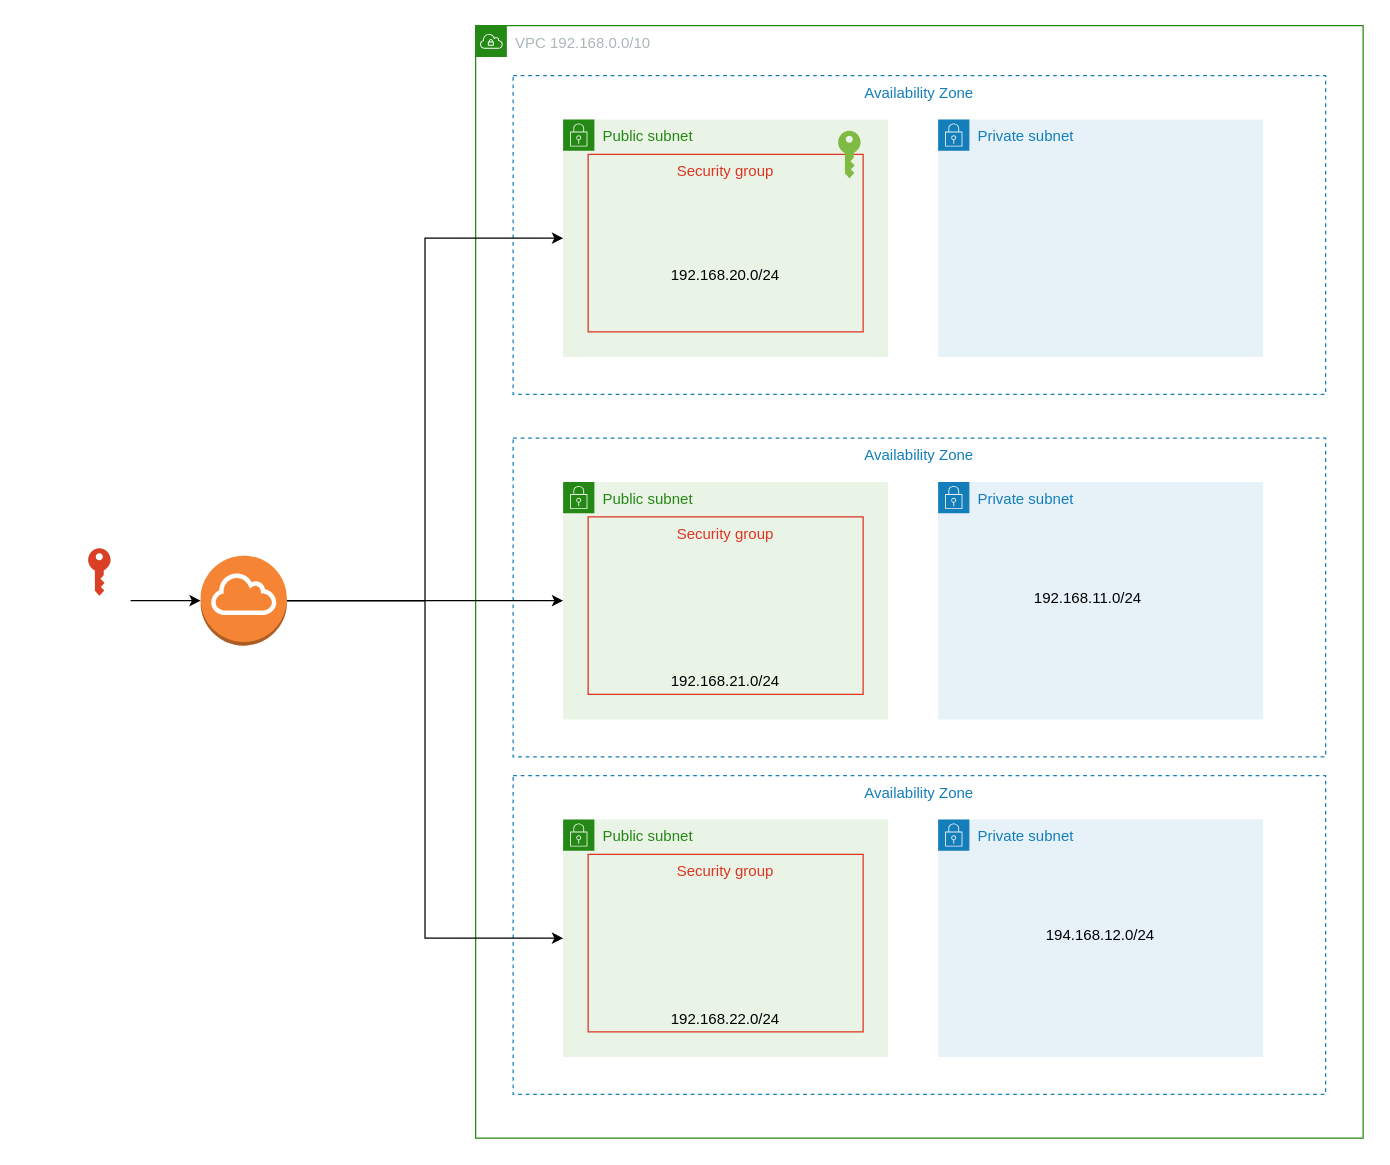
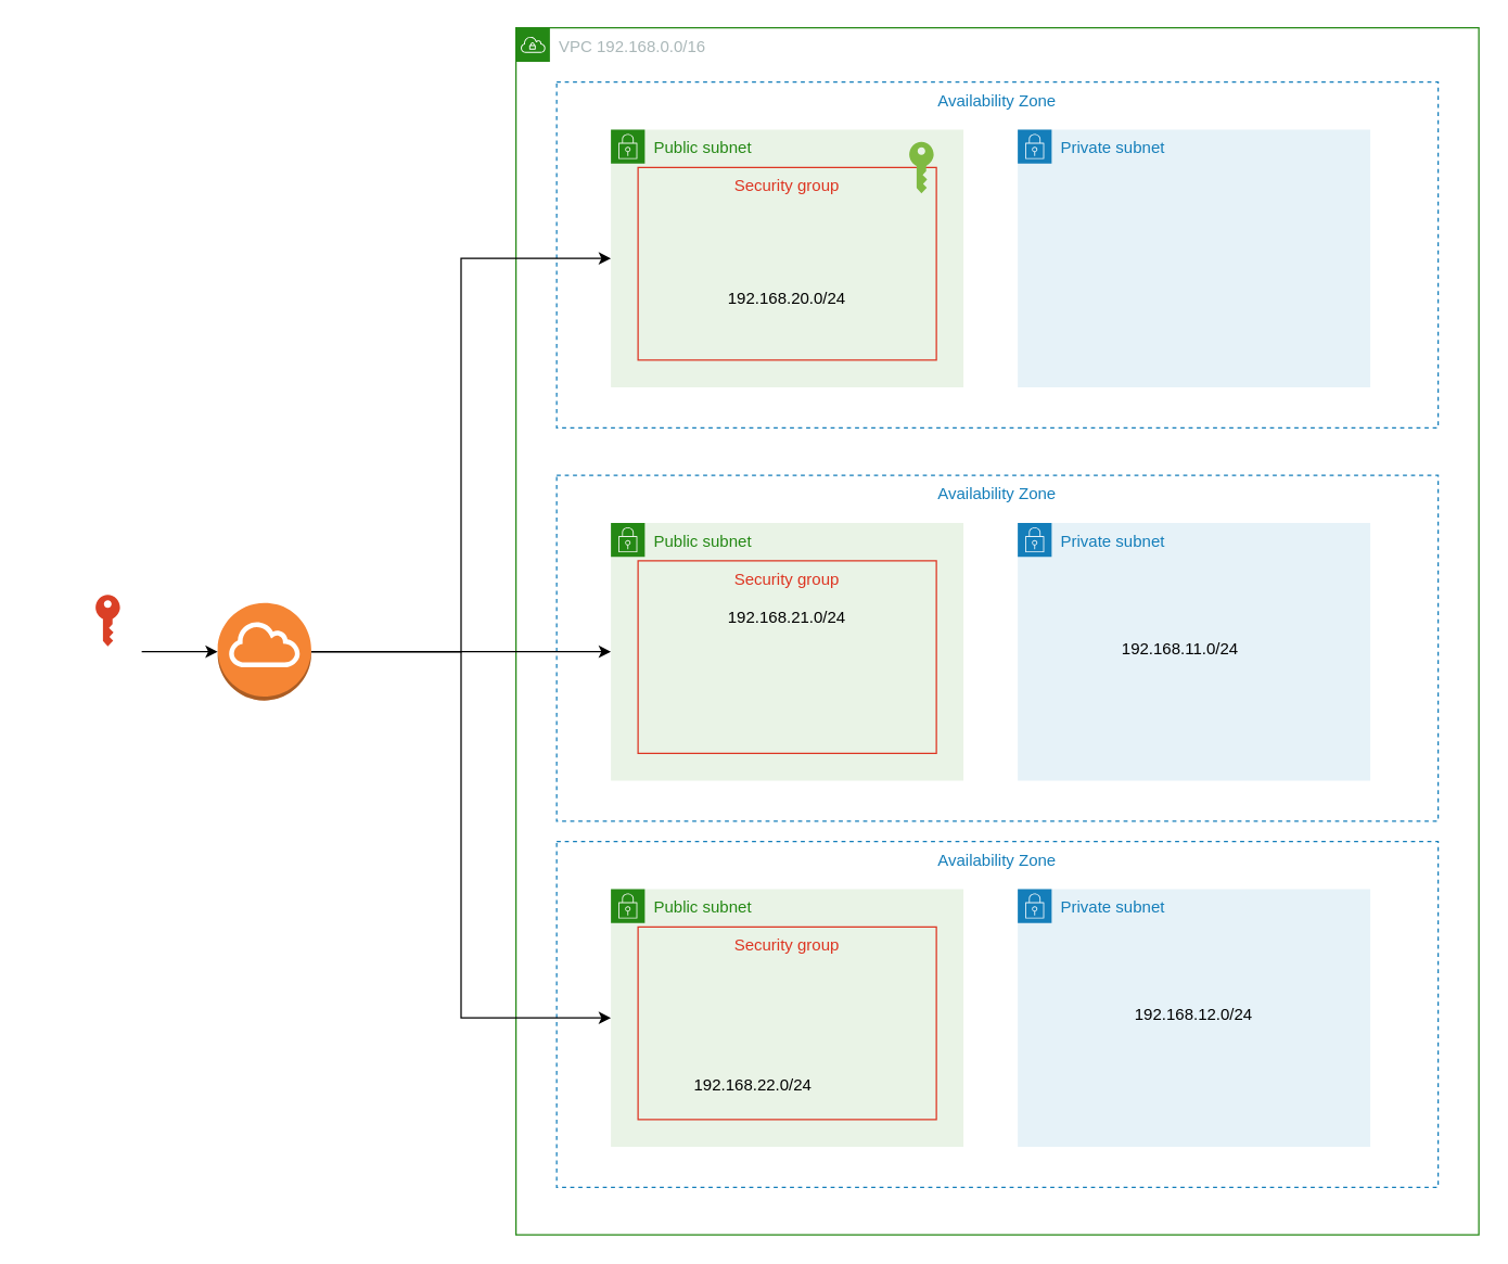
  <mxCell id="0" />
  <mxCell id="1" parent="0" />
  <mxCell id="2" value="Public subnet" style="points=[[0,0],[0.25,0],[0.5,0],[0.75,0],[1,0],[1,0.25],[1,0.5],[1,0.75],[1,1],[0.75,1],[0.5,1],[0.25,1],[0,1],[0,0.75],[0,0.5],[0,0.25]];outlineConnect=0;gradientColor=none;html=1;whiteSpace=wrap;fontSize=12;fontStyle=0;shape=mxgraph.aws4.group;grIcon=mxgraph.aws4.group_security_group;grStroke=0;strokeColor=#248814;fillColor=#E9F3E6;verticalAlign=top;align=left;spacingLeft=30;fontColor=#248814;dashed=0;" vertex="1" parent="1"><mxGeometry x="450" y="655" width="260" height="190" as="geometry" /></mxCell>
  <mxCell id="3" value="Security group" style="fillColor=none;strokeColor=#DD3522;verticalAlign=top;fontStyle=0;fontColor=#DD3522;" vertex="1" parent="1"><mxGeometry x="470" y="683" width="220" height="142" as="geometry" /></mxCell>
  <mxCell id="4" value="Public subnet" style="points=[[0,0],[0.25,0],[0.5,0],[0.75,0],[1,0],[1,0.25],[1,0.5],[1,0.75],[1,1],[0.75,1],[0.5,1],[0.25,1],[0,1],[0,0.75],[0,0.5],[0,0.25]];outlineConnect=0;gradientColor=none;html=1;whiteSpace=wrap;fontSize=12;fontStyle=0;shape=mxgraph.aws4.group;grIcon=mxgraph.aws4.group_security_group;grStroke=0;strokeColor=#248814;fillColor=#E9F3E6;verticalAlign=top;align=left;spacingLeft=30;fontColor=#248814;dashed=0;" vertex="1" parent="1"><mxGeometry x="450" y="385" width="260" height="190" as="geometry" /></mxCell>
  <mxCell id="5" value="Security group" style="fillColor=none;strokeColor=#DD3522;verticalAlign=top;fontStyle=0;fontColor=#DD3522;" vertex="1" parent="1"><mxGeometry x="470" y="413" width="220" height="142" as="geometry" /></mxCell>
  <mxCell id="6" value="Public subnet" style="points=[[0,0],[0.25,0],[0.5,0],[0.75,0],[1,0],[1,0.25],[1,0.5],[1,0.75],[1,1],[0.75,1],[0.5,1],[0.25,1],[0,1],[0,0.75],[0,0.5],[0,0.25]];outlineConnect=0;gradientColor=none;html=1;whiteSpace=wrap;fontSize=12;fontStyle=0;shape=mxgraph.aws4.group;grIcon=mxgraph.aws4.group_security_group;grStroke=0;strokeColor=#248814;fillColor=#E9F3E6;verticalAlign=top;align=left;spacingLeft=30;fontColor=#248814;dashed=0;" vertex="1" parent="1"><mxGeometry x="450" y="95" width="260" height="190" as="geometry" /></mxCell>
  <mxCell id="7" value="Security group" style="fillColor=none;strokeColor=#DD3522;verticalAlign=top;fontStyle=0;fontColor=#DD3522;" vertex="1" parent="1"><mxGeometry x="470" y="123" width="220" height="142" as="geometry" /></mxCell>
- <mxCell id="8" value="VPC 192.168.0.0/10" style="points=[[0,0],[0.25,0],[0.5,0],[0.75,0],[1,0],[1,0.25],[1,0.5],[1,0.75],[1,1],[0.75,1],[0.5,1],[0.25,1],[0,1],[0,0.75],[0,0.5],[0,0.25]];outlineConnect=0;gradientColor=none;html=1;whiteSpace=wrap;fontSize=12;fontStyle=0;shape=mxgraph.aws4.group;grIcon=mxgraph.aws4.group_vpc;strokeColor=#248814;fillColor=none;verticalAlign=top;align=left;spacingLeft=30;fontColor=#AAB7B8;dashed=0;" vertex="1" parent="1"><mxGeometry x="380" y="20" width="710" height="890" as="geometry" /></mxCell>
+ <mxCell id="8" value="VPC 192.168.0.0/16" style="points=[[0,0],[0.25,0],[0.5,0],[0.75,0],[1,0],[1,0.25],[1,0.5],[1,0.75],[1,1],[0.75,1],[0.5,1],[0.25,1],[0,1],[0,0.75],[0,0.5],[0,0.25]];outlineConnect=0;gradientColor=none;html=1;whiteSpace=wrap;fontSize=12;fontStyle=0;shape=mxgraph.aws4.group;grIcon=mxgraph.aws4.group_vpc;strokeColor=#248814;fillColor=none;verticalAlign=top;align=left;spacingLeft=30;fontColor=#AAB7B8;dashed=0;" vertex="1" parent="1"><mxGeometry x="380" y="20" width="710" height="890" as="geometry" /></mxCell>
  <mxCell id="9" value="Availability Zone" style="fillColor=none;strokeColor=#147EBA;dashed=1;verticalAlign=top;fontStyle=0;fontColor=#147EBA;" vertex="1" parent="1"><mxGeometry x="410" y="60" width="650" height="255" as="geometry" /></mxCell>
  <mxCell id="10" value="Private subnet" style="points=[[0,0],[0.25,0],[0.5,0],[0.75,0],[1,0],[1,0.25],[1,0.5],[1,0.75],[1,1],[0.75,1],[0.5,1],[0.25,1],[0,1],[0,0.75],[0,0.5],[0,0.25]];outlineConnect=0;gradientColor=none;html=1;whiteSpace=wrap;fontSize=12;fontStyle=0;shape=mxgraph.aws4.group;grIcon=mxgraph.aws4.group_security_group;grStroke=0;strokeColor=#147EBA;fillColor=#E6F2F8;verticalAlign=top;align=left;spacingLeft=30;fontColor=#147EBA;dashed=0;" vertex="1" parent="1"><mxGeometry x="750" y="95" width="260" height="190" as="geometry" /></mxCell>
  <mxCell id="11" value="Availability Zone" style="fillColor=none;strokeColor=#147EBA;dashed=1;verticalAlign=top;fontStyle=0;fontColor=#147EBA;" vertex="1" parent="1"><mxGeometry x="410" y="350" width="650" height="255" as="geometry" /></mxCell>
  <mxCell id="12" value="Private subnet" style="points=[[0,0],[0.25,0],[0.5,0],[0.75,0],[1,0],[1,0.25],[1,0.5],[1,0.75],[1,1],[0.75,1],[0.5,1],[0.25,1],[0,1],[0,0.75],[0,0.5],[0,0.25]];outlineConnect=0;gradientColor=none;html=1;whiteSpace=wrap;fontSize=12;fontStyle=0;shape=mxgraph.aws4.group;grIcon=mxgraph.aws4.group_security_group;grStroke=0;strokeColor=#147EBA;fillColor=#E6F2F8;verticalAlign=top;align=left;spacingLeft=30;fontColor=#147EBA;dashed=0;" vertex="1" parent="1"><mxGeometry x="750" y="385" width="260" height="190" as="geometry" /></mxCell>
  <mxCell id="13" value="Availability Zone" style="fillColor=none;strokeColor=#147EBA;dashed=1;verticalAlign=top;fontStyle=0;fontColor=#147EBA;" vertex="1" parent="1"><mxGeometry x="410" y="620" width="650" height="255" as="geometry" /></mxCell>
  <mxCell id="14" value="Private subnet" style="points=[[0,0],[0.25,0],[0.5,0],[0.75,0],[1,0],[1,0.25],[1,0.5],[1,0.75],[1,1],[0.75,1],[0.5,1],[0.25,1],[0,1],[0,0.75],[0,0.5],[0,0.25]];outlineConnect=0;gradientColor=none;html=1;whiteSpace=wrap;fontSize=12;fontStyle=0;shape=mxgraph.aws4.group;grIcon=mxgraph.aws4.group_security_group;grStroke=0;strokeColor=#147EBA;fillColor=#E6F2F8;verticalAlign=top;align=left;spacingLeft=30;fontColor=#147EBA;dashed=0;" vertex="1" parent="1"><mxGeometry x="750" y="655" width="260" height="190" as="geometry" /></mxCell>
  <mxCell id="15" value="192.168.11.0/24" style="text;html=1;strokeColor=none;fillColor=none;align=center;verticalAlign=middle;whiteSpace=wrap;rounded=0;" vertex="1" parent="1"><mxGeometry x="820" y="467.5" width="100" height="20" as="geometry" /></mxCell>
- <mxCell id="16" value="194.168.12.0/24" style="text;html=1;strokeColor=none;fillColor=none;align=center;verticalAlign=middle;whiteSpace=wrap;rounded=0;" vertex="1" parent="1"><mxGeometry x="830" y="737.517" width="100" height="20" as="geometry" /></mxCell>
- <mxCell id="17" value="192.168.22.0/24" style="text;html=1;strokeColor=none;fillColor=none;align=center;verticalAlign=middle;whiteSpace=wrap;rounded=0;" vertex="1" parent="1"><mxGeometry x="530" y="805.017" width="100" height="20" as="geometry" /></mxCell>
- <mxCell id="18" value="192.168.21.0/24" style="text;html=1;strokeColor=none;fillColor=none;align=center;verticalAlign=middle;whiteSpace=wrap;rounded=0;" vertex="1" parent="1"><mxGeometry x="530" y="535" width="100" height="20" as="geometry" /></mxCell>
+ <mxCell id="16" value="192.168.12.0/24" style="text;html=1;strokeColor=none;fillColor=none;align=center;verticalAlign=middle;whiteSpace=wrap;rounded=0;" vertex="1" parent="1"><mxGeometry x="830" y="737.517" width="100" height="20" as="geometry" /></mxCell>
+ <mxCell id="17" value="192.168.22.0/24" style="text;html=1;strokeColor=none;fillColor=none;align=center;verticalAlign=middle;whiteSpace=wrap;rounded=0;" vertex="1" parent="1"><mxGeometry x="505" y="790.017" width="100" height="20" as="geometry" /></mxCell>
+ <mxCell id="18" value="192.168.21.0/24" style="text;html=1;strokeColor=none;fillColor=none;align=center;verticalAlign=middle;whiteSpace=wrap;rounded=0;" vertex="1" parent="1"><mxGeometry x="530" y="445" width="100" height="20" as="geometry" /></mxCell>
  <mxCell id="19" value="192.168.20.0/24" style="text;html=1;strokeColor=none;fillColor=none;align=center;verticalAlign=middle;whiteSpace=wrap;rounded=0;" vertex="1" parent="1"><mxGeometry x="530" y="210" width="100" height="20" as="geometry" /></mxCell>
  <mxCell id="20" style="edgeStyle=orthogonalEdgeStyle;rounded=0;orthogonalLoop=1;jettySize=auto;html=1;entryX=0;entryY=0.5;entryDx=0;entryDy=0;" edge="1" parent="1" source="23" target="6"><mxGeometry relative="1" as="geometry" /></mxCell>
  <mxCell id="21" style="edgeStyle=orthogonalEdgeStyle;rounded=0;orthogonalLoop=1;jettySize=auto;html=1;" edge="1" parent="1" source="23" target="4"><mxGeometry relative="1" as="geometry" /></mxCell>
  <mxCell id="22" style="edgeStyle=orthogonalEdgeStyle;rounded=0;orthogonalLoop=1;jettySize=auto;html=1;entryX=0;entryY=0.5;entryDx=0;entryDy=0;" edge="1" parent="1" source="23" target="2"><mxGeometry relative="1" as="geometry" /></mxCell>
  <mxCell id="23" value="" style="outlineConnect=0;dashed=0;verticalLabelPosition=bottom;verticalAlign=top;align=center;html=1;shape=mxgraph.aws3.internet_gateway;fillColor=#F58534;gradientColor=none;" vertex="1" parent="1"><mxGeometry x="160" y="444" width="69" height="72" as="geometry" /></mxCell>
  <mxCell id="24" style="edgeStyle=orthogonalEdgeStyle;rounded=0;orthogonalLoop=1;jettySize=auto;html=1;" edge="1" parent="1" source="25" target="23"><mxGeometry relative="1" as="geometry" /></mxCell>
  <mxCell id="25" value="" style="shape=image;html=1;verticalAlign=top;verticalLabelPosition=bottom;labelBackgroundColor=#ffffff;imageAspect=0;aspect=fixed;image=https://cdn2.iconfinder.com/data/icons/freecns-cumulus/16/519962-025_Notebook-128.png" vertex="1" parent="1"><mxGeometry x="20" y="438" width="84" height="84" as="geometry" /></mxCell>
  <mxCell id="26" value="" style="pointerEvents=1;shadow=0;dashed=0;html=1;strokeColor=none;labelPosition=center;verticalLabelPosition=bottom;verticalAlign=top;outlineConnect=0;align=center;shape=mxgraph.office.security.key_permissions;fillColor=#7FBA42;" vertex="1" parent="1"><mxGeometry x="670" y="104" width="18" height="38" as="geometry" /></mxCell>
  <mxCell id="27" value="" style="pointerEvents=1;shadow=0;dashed=0;html=1;strokeColor=none;labelPosition=center;verticalLabelPosition=bottom;verticalAlign=top;outlineConnect=0;align=center;shape=mxgraph.office.security.key_permissions;fillColor=#DA4026;" vertex="1" parent="1"><mxGeometry x="70" y="438" width="18" height="38" as="geometry" /></mxCell>
